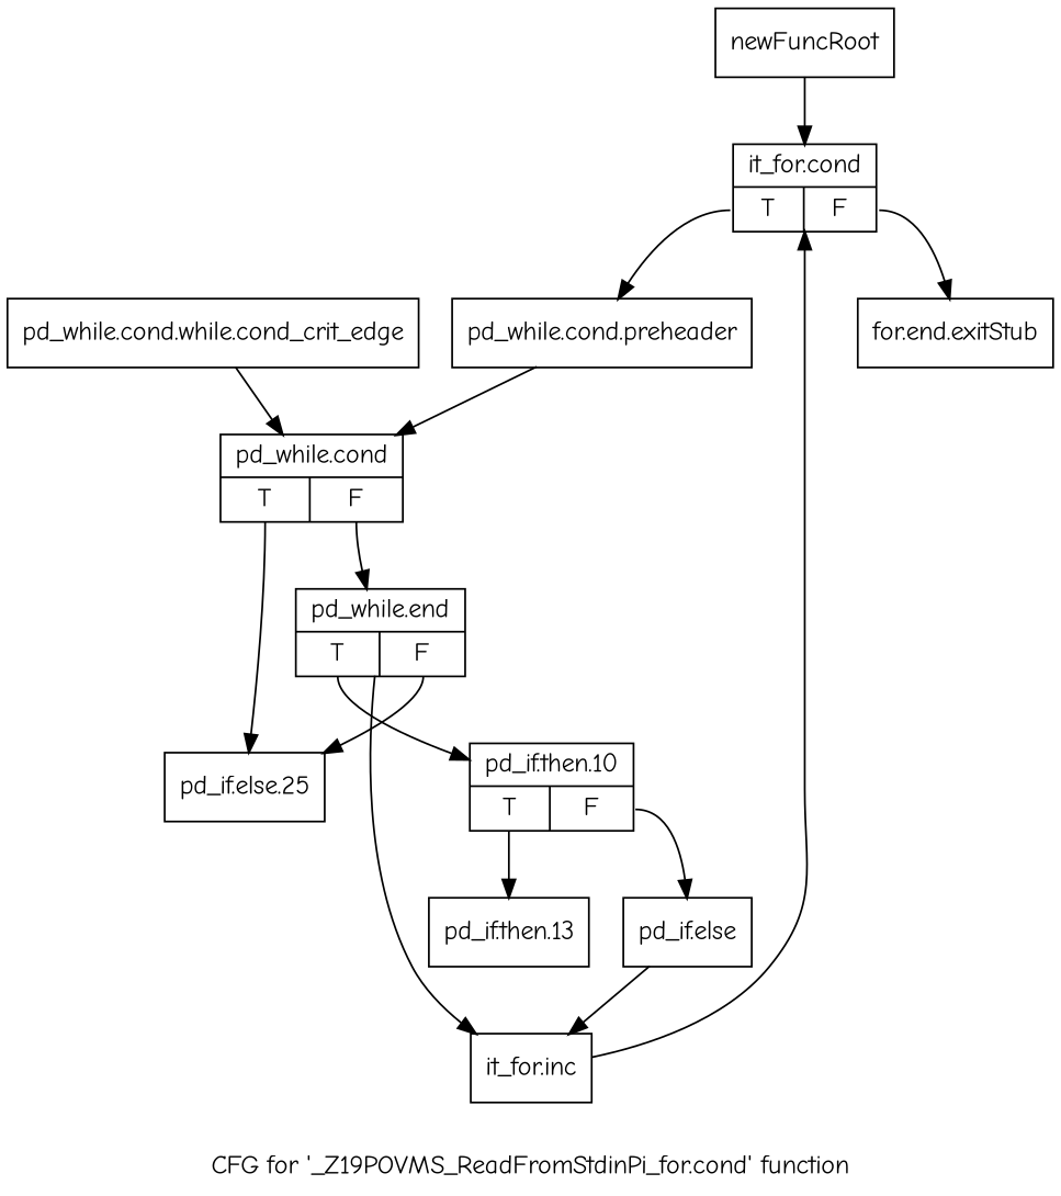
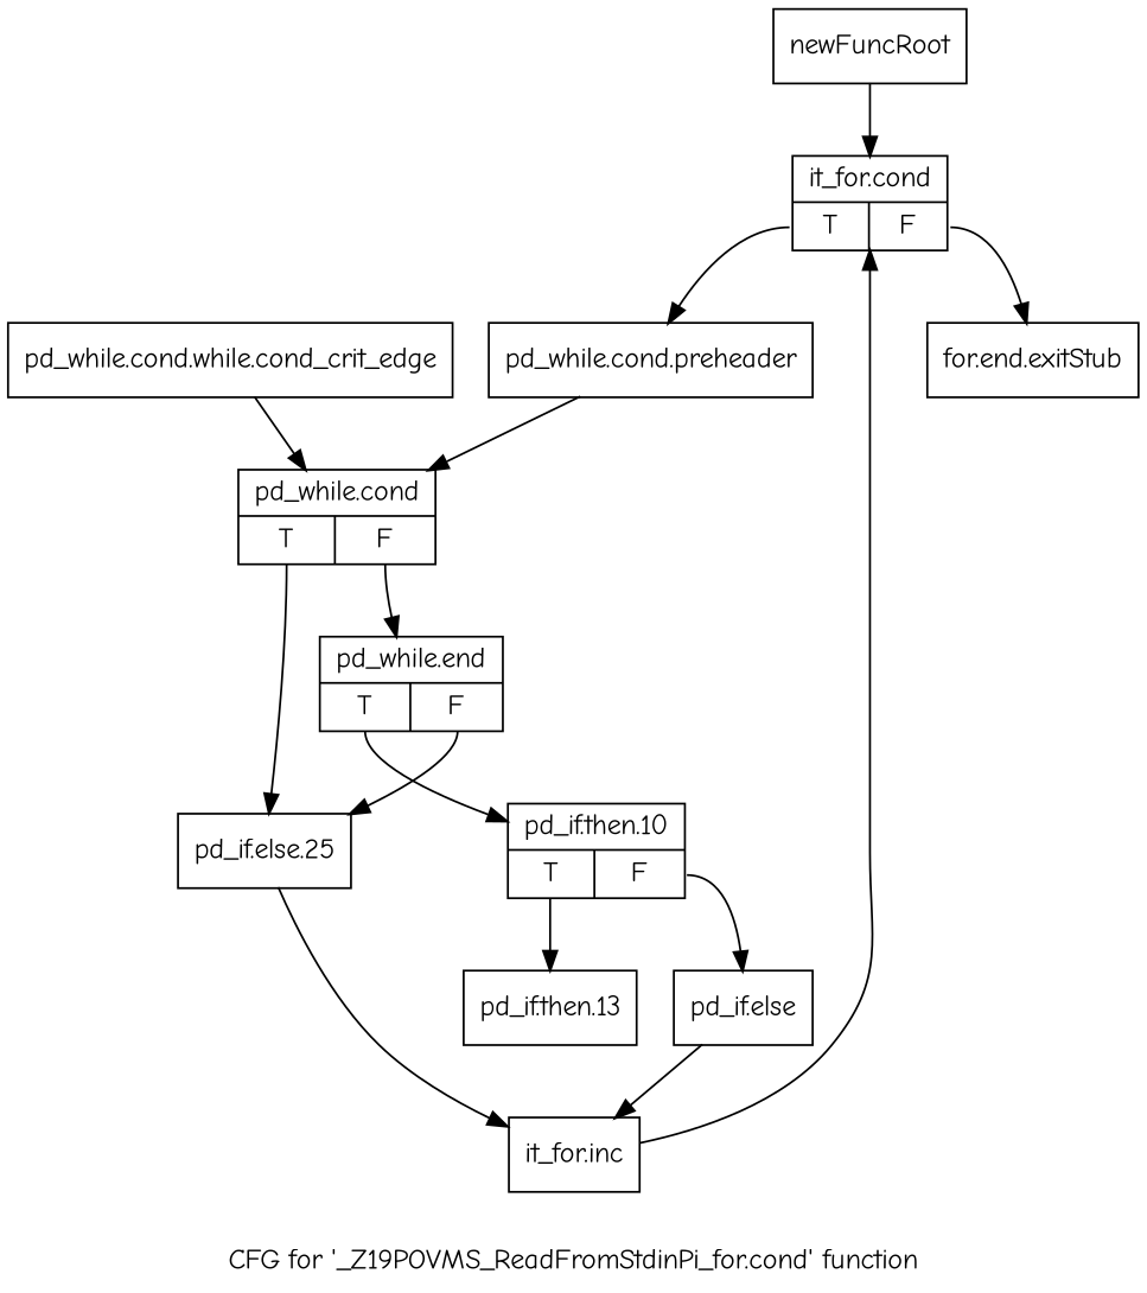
  digraph {
    fontname="Comic Neue"
    label="CFG for '_Z19POVMS_ReadFromStdinPi_for.cond' function"
    node [fontname="Comic Neue" shape=record]
    edge [fontname="Comic Neue"]
    n1 [label="{newFuncRoot}"]
    n2 [label="{it_for.cond|{<s0>T|<s1>F}}"]
    n3 [label="{for.end.exitStub}"]
    n4 [label="{pd_while.cond.preheader}"]
    n5 [label="{pd_while.cond|{<s0>T|<s1>F}}"]
    n6 [label="{pd_while.end|{<s0>T|<s1>F}}"]
    n7 [label="{pd_if.else.25}"]
    n8 [label="{pd_while.cond.while.cond_crit_edge}"]
    n9 [label="{pd_if.then.10|{<s0>T|<s1>F}}"]
    n10 [label="{pd_if.then.13}"]
    n11 [label="{pd_if.else}"]
    n12 [label="{it_for.inc}"]
    n1 -> n2
    n2 -> n3 [tailport=s1]
    n2 -> n4 [tailport=s0]
    n4 -> n5
    n5 -> n6 [tailport=s1]
    n5 -> n7 [tailport=s0]
    n6 -> n7 [tailport=s1]
    n6 -> n9 [tailport=s0]
-   n6 -> n12
+   n7 -> n12
    n8 -> n5
    n9 -> n10 [tailport=s0]
    n9 -> n11 [tailport=s1]
    n11 -> n12
    n12 -> n2
  }
